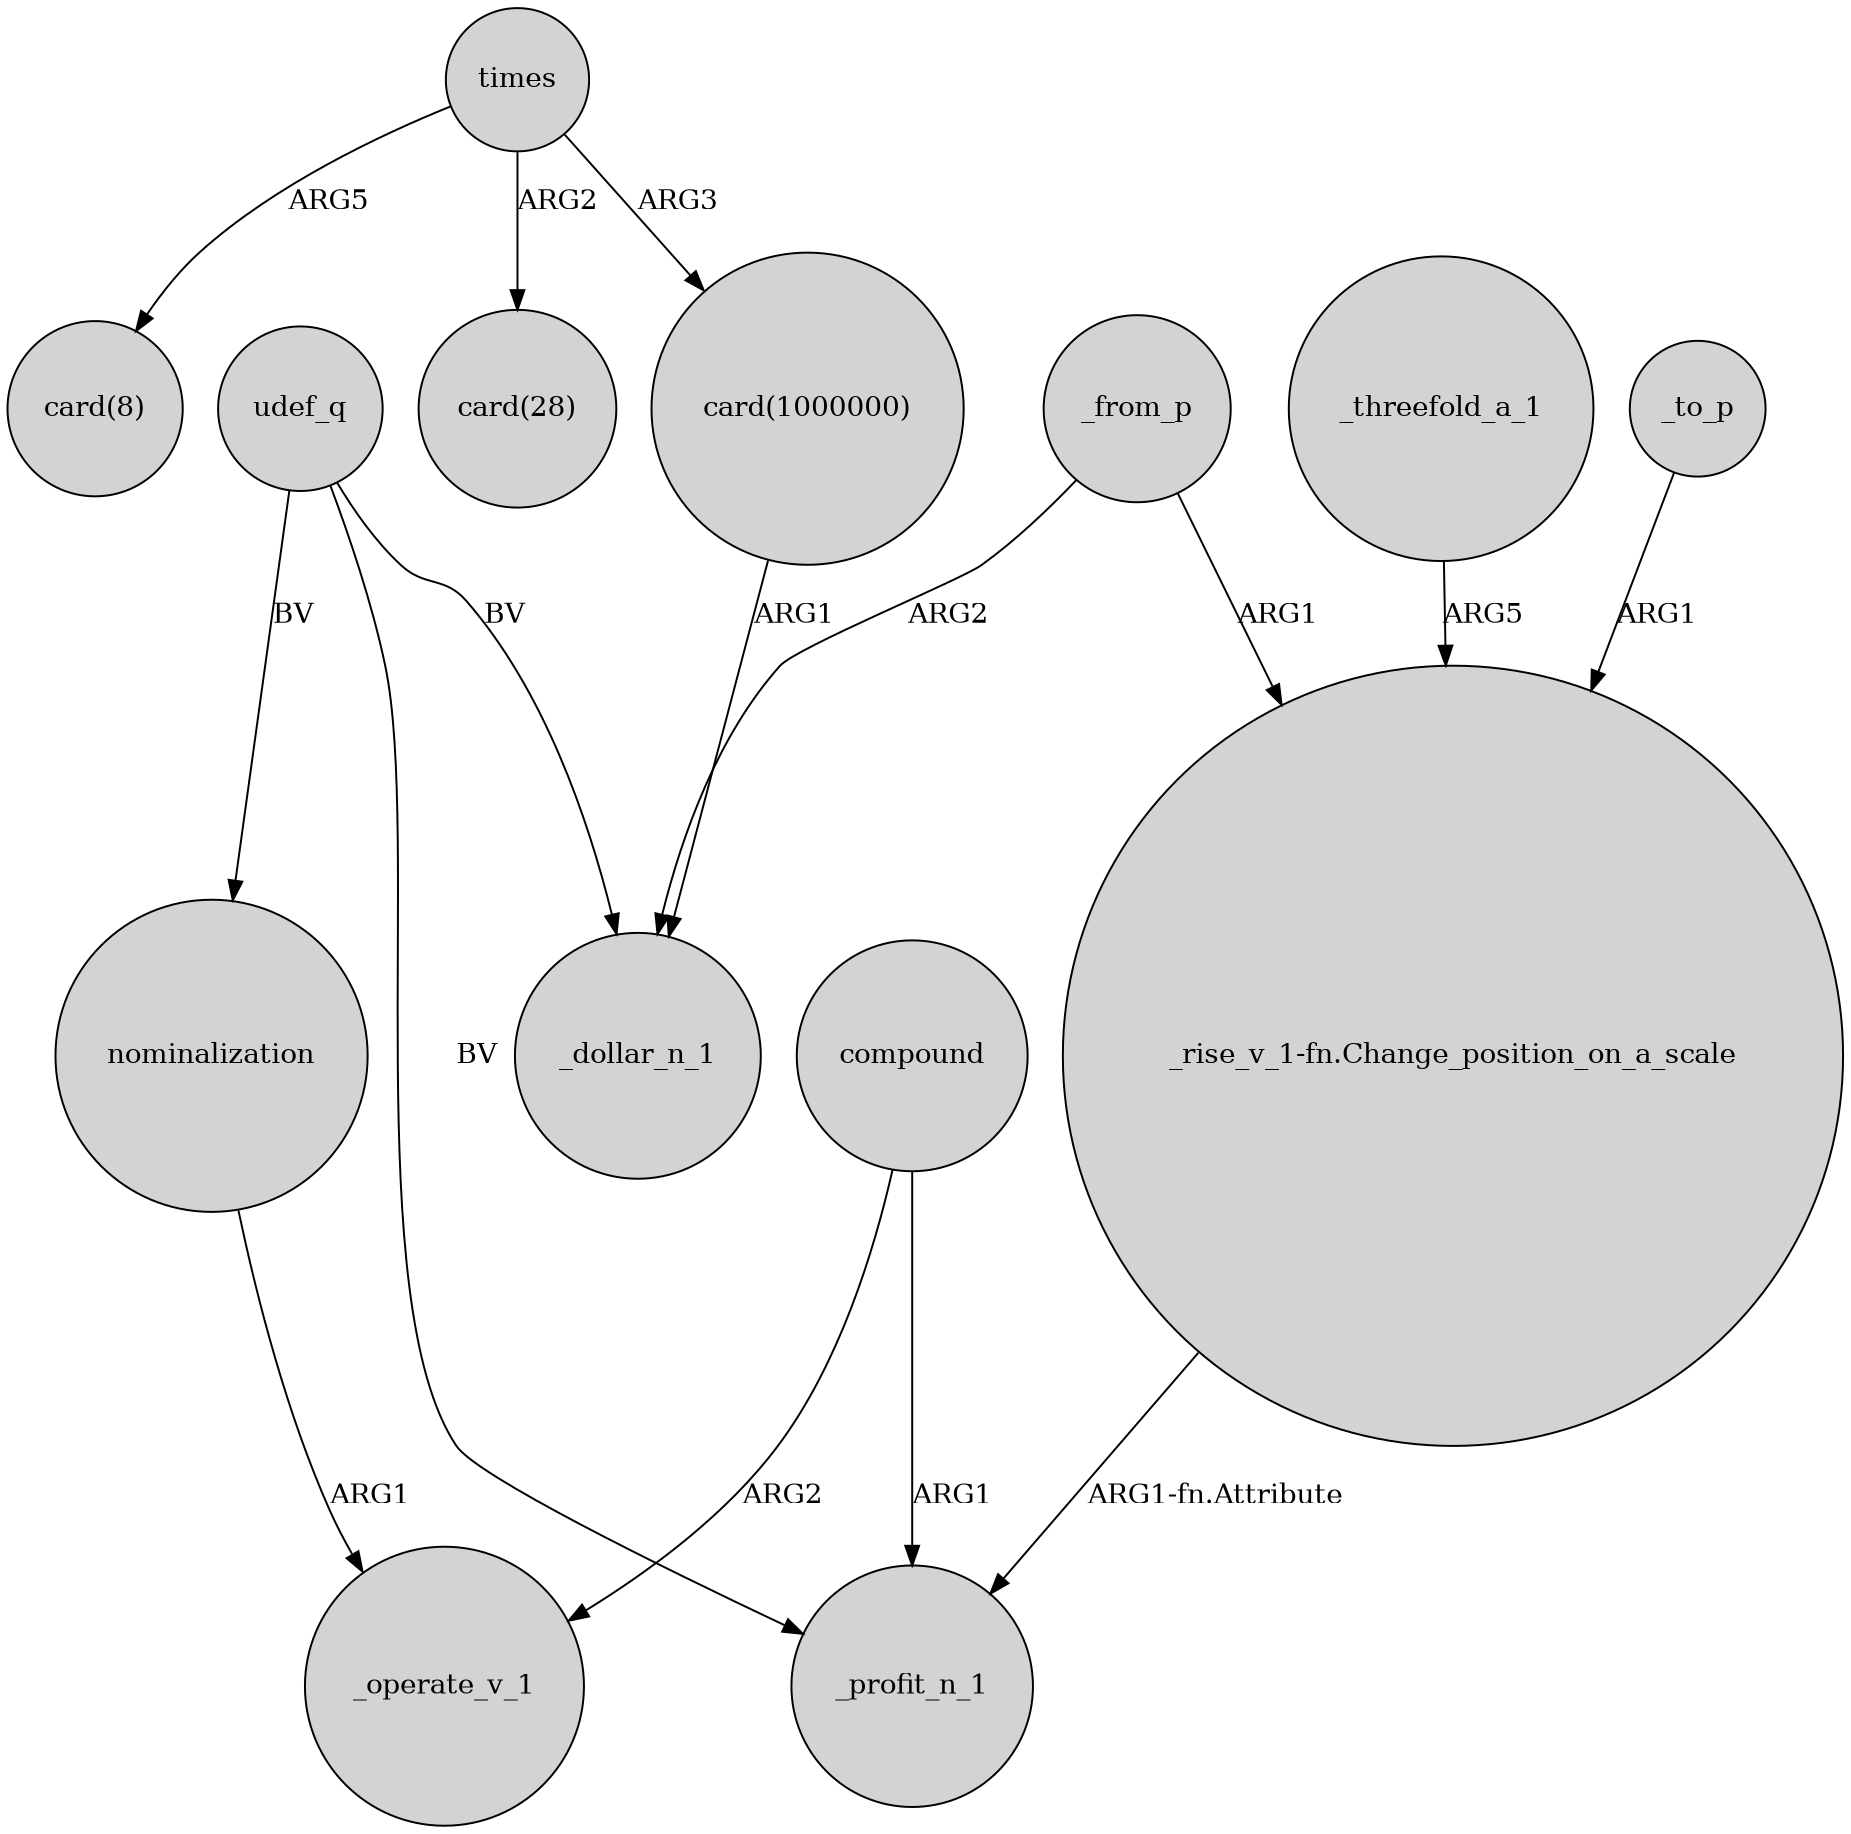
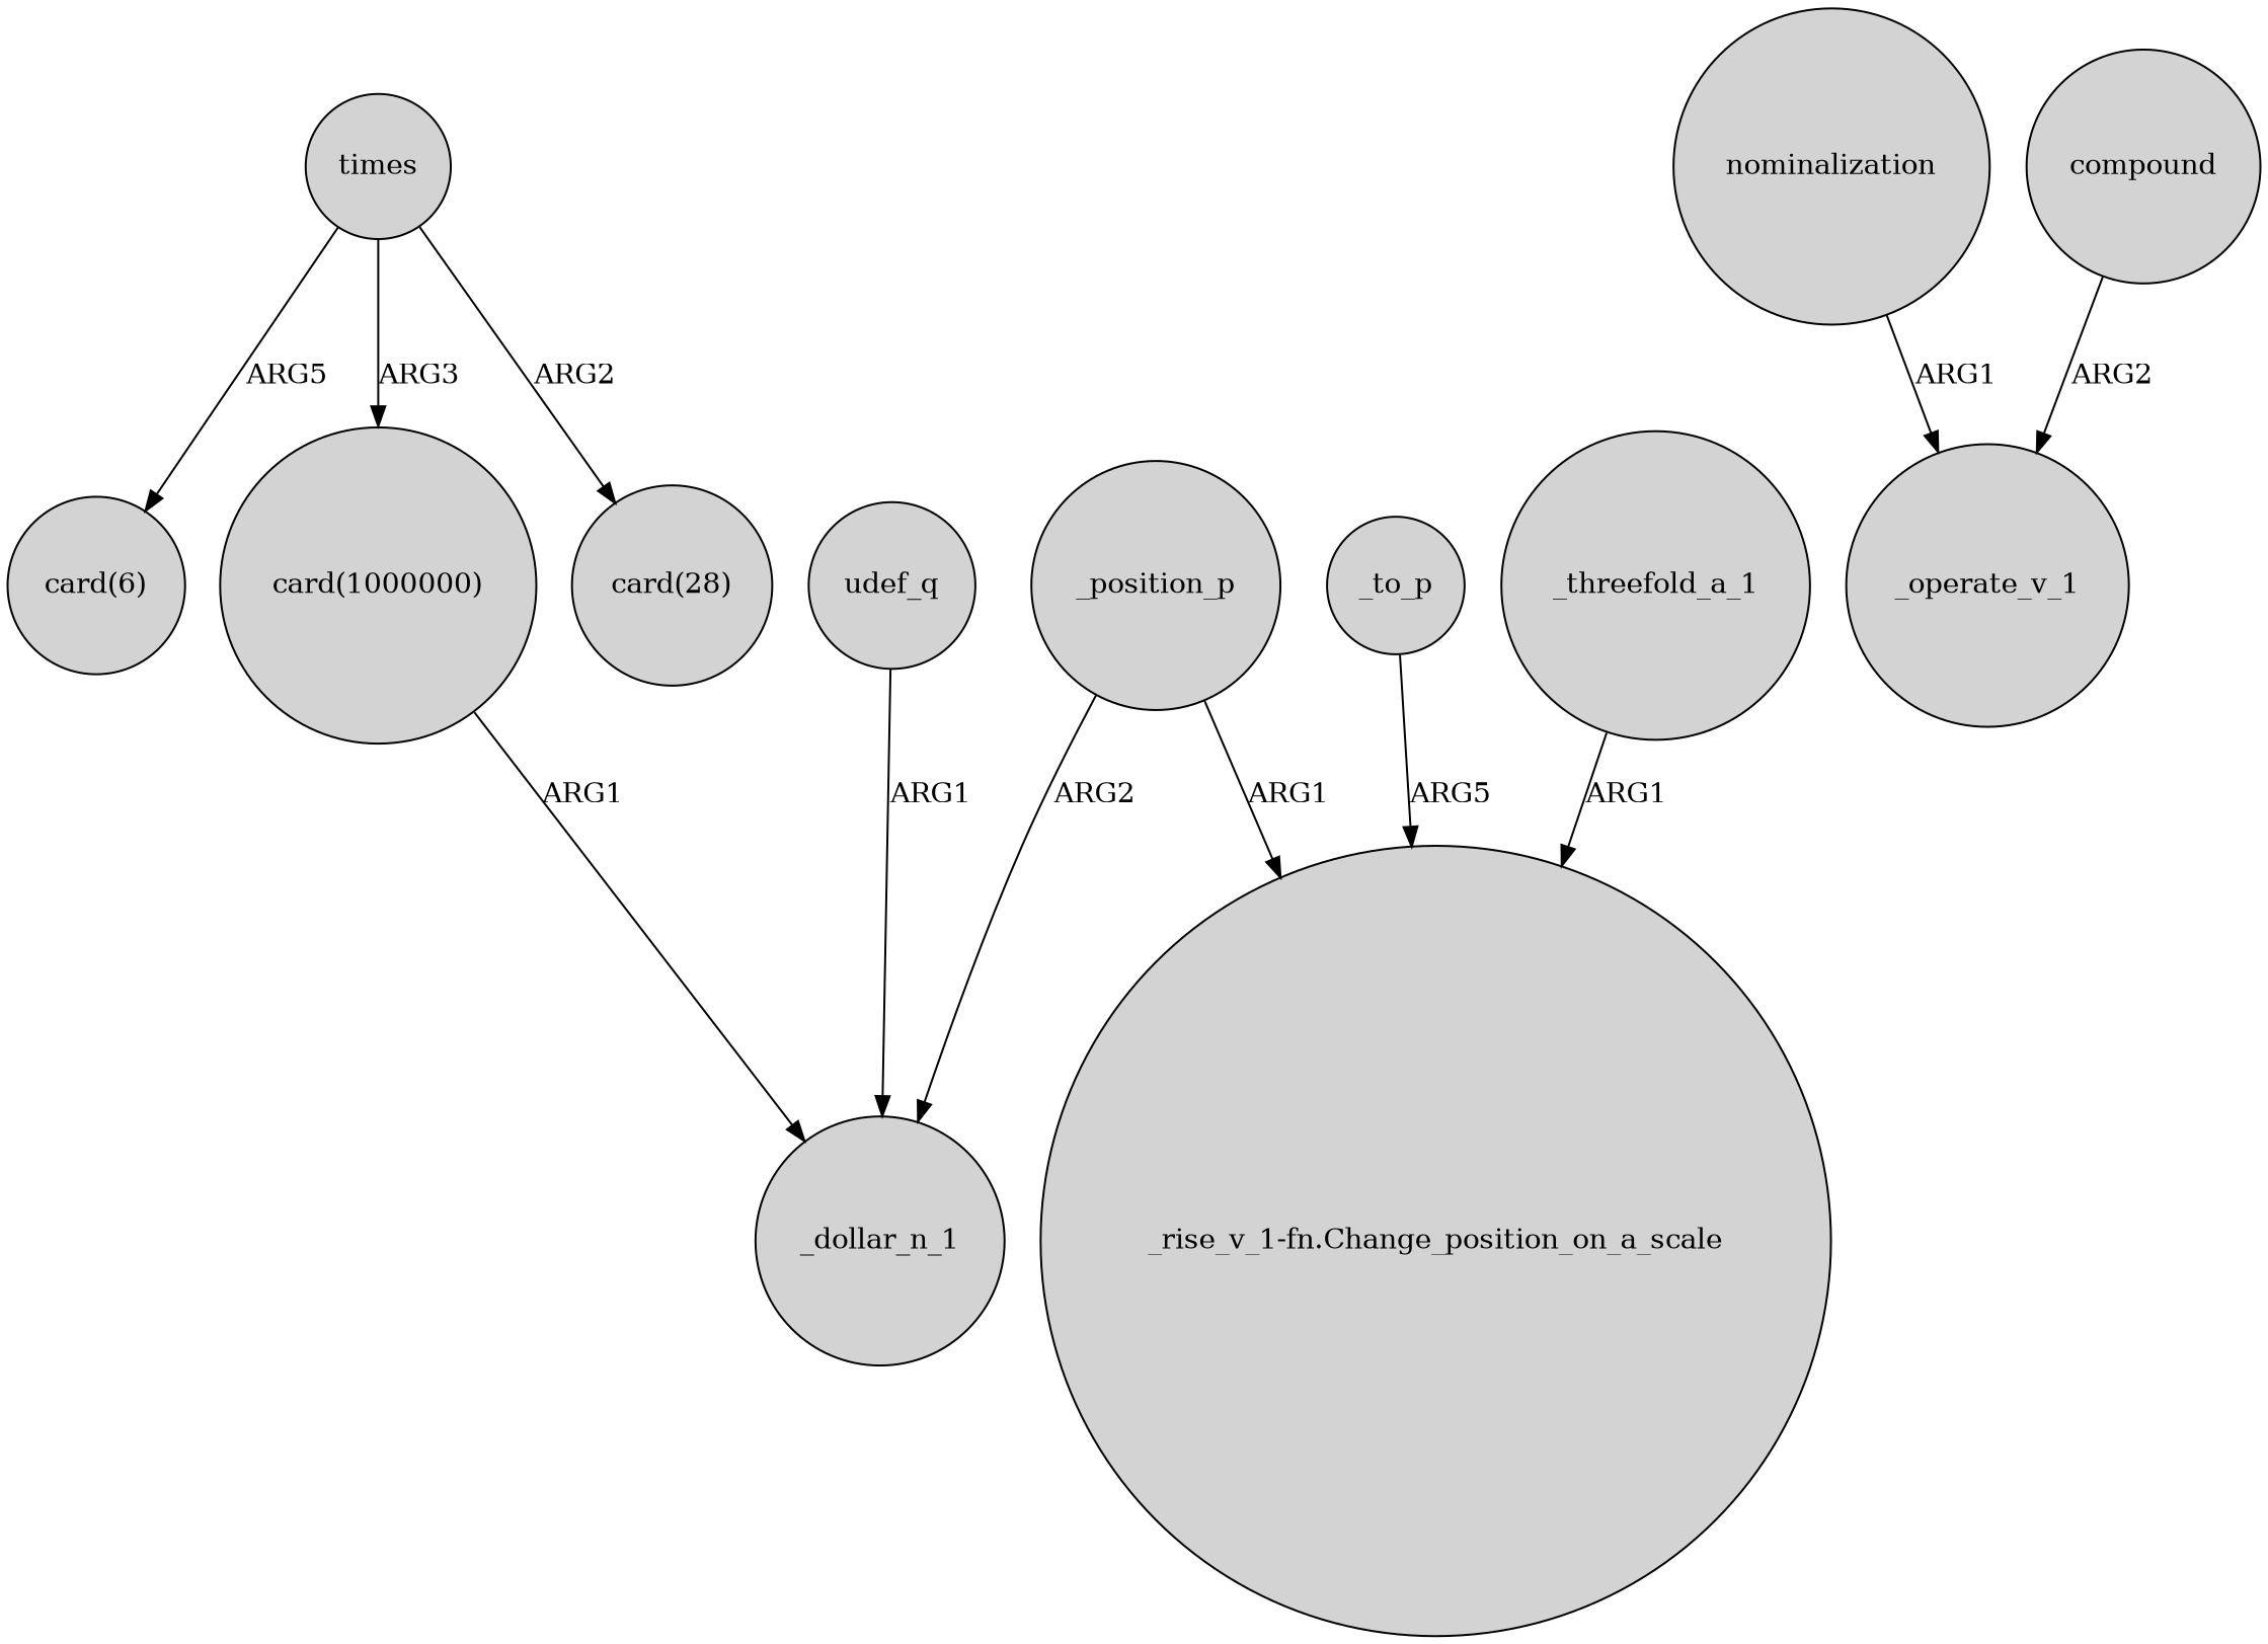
  digraph {
    node [shape=circle style=filled]
    times
-   "card(6)" [label="card(8)"]
+   "card(6)"
    "card(1000000)"
    n4 [label="card(28)"]
    _dollar_n_1
    nominalization
    _operate_v_1
    udef_q
-   _profit_n_1
    _to_p
    "_rise_v_1-fn.Change_position_on_a_scale"
    compound
-   _from_p
+   _from_p [label=_position_p]
    _threefold_a_1
    times -> "card(6)" [label=ARG5]
    times -> "card(1000000)" [label=ARG3]
    times -> n4 [label=ARG2]
    "card(1000000)" -> _dollar_n_1 [label=ARG1]
    nominalization -> _operate_v_1 [label=ARG1]
-   udef_q -> _dollar_n_1 [label=BV]
-   udef_q -> nominalization [label=BV]
-   udef_q -> _profit_n_1 [label=BV]
-   _to_p -> "_rise_v_1-fn.Change_position_on_a_scale" [label=ARG1]
-   "_rise_v_1-fn.Change_position_on_a_scale" -> _profit_n_1 [label="ARG1-fn.Attribute"]
+   udef_q -> _dollar_n_1 [label=ARG1]
+   _to_p -> "_rise_v_1-fn.Change_position_on_a_scale" [label=ARG5]
    compound -> _operate_v_1 [label=ARG2]
-   compound -> _profit_n_1 [label=ARG1]
    _from_p -> _dollar_n_1 [label=ARG2]
    _from_p -> "_rise_v_1-fn.Change_position_on_a_scale" [label=ARG1]
-   _threefold_a_1 -> "_rise_v_1-fn.Change_position_on_a_scale" [label=ARG5]
+   _threefold_a_1 -> "_rise_v_1-fn.Change_position_on_a_scale" [label=ARG1]
  }
